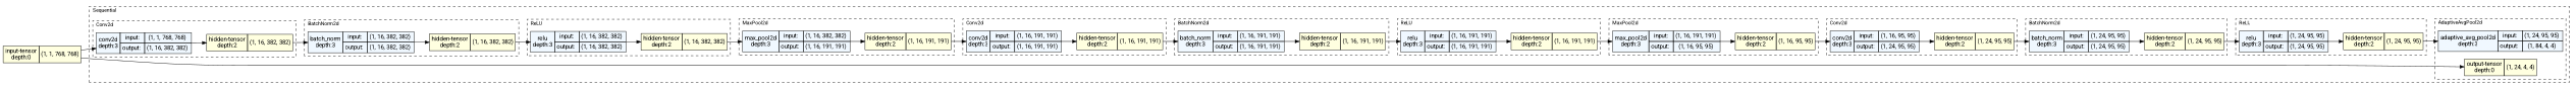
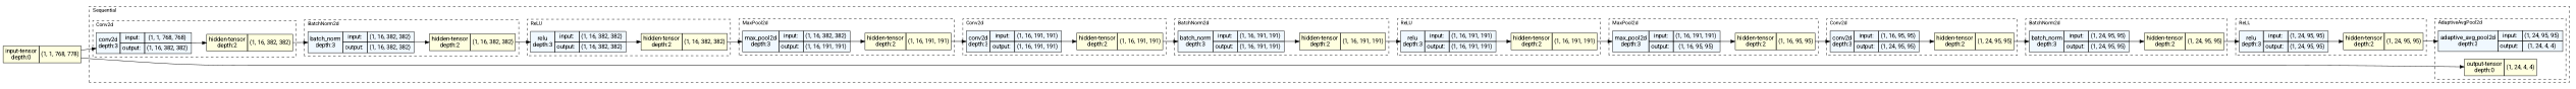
  strict digraph {
    fontname=Roboto
    ordering=in
    rankdir=LR
    node [align=left fillcolor=lightyellow fontname=Roboto fontsize=14 margin=0 ranksep=0.3 shape=plaintext style=filled]
    edge [fontname=Roboto fontsize=14]
    n1 [fillcolor=aliceblue height=0.2 label=<                     <TABLE BORDER="0" CELLBORDER="1"                     CELLSPACING="0" CELLPADDING="4">                     <TR>                         <TD ROWSPAN="2">conv2d<BR/>depth:3</TD>                         <TD COLSPAN="2">input:</TD>                         <TD COLSPAN="2">(1, 1, 768, 768) </TD>                     </TR>                     <TR>                         <TD COLSPAN="2">output: </TD>                         <TD COLSPAN="2">(1, 16, 382, 382) </TD>                     </TR>                     </TABLE>>]
    n2 [height=0.2 label=<                     <TABLE BORDER="0" CELLBORDER="1"                     CELLSPACING="0" CELLPADDING="4">                         <TR><TD>hidden-tensor<BR/>depth:2</TD><TD>(1, 16, 382, 382)</TD></TR>                     </TABLE>>]
    n3 [fillcolor=aliceblue height=0.2 label=<                     <TABLE BORDER="0" CELLBORDER="1"                     CELLSPACING="0" CELLPADDING="4">                     <TR>                         <TD ROWSPAN="2">batch_norm<BR/>depth:3</TD>                         <TD COLSPAN="2">input:</TD>                         <TD COLSPAN="2">(1, 16, 382, 382) </TD>                     </TR>                     <TR>                         <TD COLSPAN="2">output: </TD>                         <TD COLSPAN="2">(1, 16, 382, 382) </TD>                     </TR>                     </TABLE>>]
    n4 [height=0.2 label=<                     <TABLE BORDER="0" CELLBORDER="1"                     CELLSPACING="0" CELLPADDING="4">                         <TR><TD>hidden-tensor<BR/>depth:2</TD><TD>(1, 16, 382, 382)</TD></TR>                     </TABLE>>]
    n5 [fillcolor=aliceblue height=0.2 label=<                     <TABLE BORDER="0" CELLBORDER="1"                     CELLSPACING="0" CELLPADDING="4">                     <TR>                         <TD ROWSPAN="2">relu<BR/>depth:3</TD>                         <TD COLSPAN="2">input:</TD>                         <TD COLSPAN="2">(1, 16, 382, 382) </TD>                     </TR>                     <TR>                         <TD COLSPAN="2">output: </TD>                         <TD COLSPAN="2">(1, 16, 382, 382) </TD>                     </TR>                     </TABLE>>]
    n6 [height=0.2 label=<                     <TABLE BORDER="0" CELLBORDER="1"                     CELLSPACING="0" CELLPADDING="4">                         <TR><TD>hidden-tensor<BR/>depth:2</TD><TD>(1, 16, 382, 382)</TD></TR>                     </TABLE>>]
    n7 [fillcolor=aliceblue height=0.2 label=<                     <TABLE BORDER="0" CELLBORDER="1"                     CELLSPACING="0" CELLPADDING="4">                     <TR>                         <TD ROWSPAN="2">max_pool2d<BR/>depth:3</TD>                         <TD COLSPAN="2">input:</TD>                         <TD COLSPAN="2">(1, 16, 382, 382) </TD>                     </TR>                     <TR>                         <TD COLSPAN="2">output: </TD>                         <TD COLSPAN="2">(1, 16, 191, 191) </TD>                     </TR>                     </TABLE>>]
    n8 [height=0.2 label=<                     <TABLE BORDER="0" CELLBORDER="1"                     CELLSPACING="0" CELLPADDING="4">                         <TR><TD>hidden-tensor<BR/>depth:2</TD><TD>(1, 16, 191, 191)</TD></TR>                     </TABLE>>]
    n9 [fillcolor=aliceblue height=0.2 label=<                     <TABLE BORDER="0" CELLBORDER="1"                     CELLSPACING="0" CELLPADDING="4">                     <TR>                         <TD ROWSPAN="2">conv2d<BR/>depth:3</TD>                         <TD COLSPAN="2">input:</TD>                         <TD COLSPAN="2">(1, 16, 191, 191) </TD>                     </TR>                     <TR>                         <TD COLSPAN="2">output: </TD>                         <TD COLSPAN="2">(1, 16, 191, 191) </TD>                     </TR>                     </TABLE>>]
    n10 [height=0.2 label=<                     <TABLE BORDER="0" CELLBORDER="1"                     CELLSPACING="0" CELLPADDING="4">                         <TR><TD>hidden-tensor<BR/>depth:2</TD><TD>(1, 16, 191, 191)</TD></TR>                     </TABLE>>]
    n11 [fillcolor=aliceblue height=0.2 label=<                     <TABLE BORDER="0" CELLBORDER="1"                     CELLSPACING="0" CELLPADDING="4">                     <TR>                         <TD ROWSPAN="2">batch_norm<BR/>depth:3</TD>                         <TD COLSPAN="2">input:</TD>                         <TD COLSPAN="2">(1, 16, 191, 191) </TD>                     </TR>                     <TR>                         <TD COLSPAN="2">output: </TD>                         <TD COLSPAN="2">(1, 16, 191, 191) </TD>                     </TR>                     </TABLE>>]
    n12 [height=0.2 label=<                     <TABLE BORDER="0" CELLBORDER="1"                     CELLSPACING="0" CELLPADDING="4">                         <TR><TD>hidden-tensor<BR/>depth:2</TD><TD>(1, 16, 191, 191)</TD></TR>                     </TABLE>>]
    n13 [fillcolor=aliceblue height=0.2 label=<                     <TABLE BORDER="0" CELLBORDER="1"                     CELLSPACING="0" CELLPADDING="4">                     <TR>                         <TD ROWSPAN="2">relu<BR/>depth:3</TD>                         <TD COLSPAN="2">input:</TD>                         <TD COLSPAN="2">(1, 16, 191, 191) </TD>                     </TR>                     <TR>                         <TD COLSPAN="2">output: </TD>                         <TD COLSPAN="2">(1, 16, 191, 191) </TD>                     </TR>                     </TABLE>>]
    n14 [height=0.2 label=<                     <TABLE BORDER="0" CELLBORDER="1"                     CELLSPACING="0" CELLPADDING="4">                         <TR><TD>hidden-tensor<BR/>depth:2</TD><TD>(1, 16, 191, 191)</TD></TR>                     </TABLE>>]
    n15 [fillcolor=aliceblue height=0.2 label=<                     <TABLE BORDER="0" CELLBORDER="1"                     CELLSPACING="0" CELLPADDING="4">                     <TR>                         <TD ROWSPAN="2">max_pool2d<BR/>depth:3</TD>                         <TD COLSPAN="2">input:</TD>                         <TD COLSPAN="2">(1, 16, 191, 191) </TD>                     </TR>                     <TR>                         <TD COLSPAN="2">output: </TD>                         <TD COLSPAN="2">(1, 16, 95, 95) </TD>                     </TR>                     </TABLE>>]
    n16 [height=0.2 label=<                     <TABLE BORDER="0" CELLBORDER="1"                     CELLSPACING="0" CELLPADDING="4">                         <TR><TD>hidden-tensor<BR/>depth:2</TD><TD>(1, 16, 95, 95)</TD></TR>                     </TABLE>>]
    n17 [fillcolor=aliceblue height=0.2 label=<                     <TABLE BORDER="0" CELLBORDER="1"                     CELLSPACING="0" CELLPADDING="4">                     <TR>                         <TD ROWSPAN="2">conv2d<BR/>depth:3</TD>                         <TD COLSPAN="2">input:</TD>                         <TD COLSPAN="2">(1, 16, 95, 95) </TD>                     </TR>                     <TR>                         <TD COLSPAN="2">output: </TD>                         <TD COLSPAN="2">(1, 24, 95, 95) </TD>                     </TR>                     </TABLE>>]
    n18 [height=0.2 label=<                     <TABLE BORDER="0" CELLBORDER="1"                     CELLSPACING="0" CELLPADDING="4">                         <TR><TD>hidden-tensor<BR/>depth:2</TD><TD>(1, 24, 95, 95)</TD></TR>                     </TABLE>>]
    n19 [fillcolor=aliceblue height=0.2 label=<                     <TABLE BORDER="0" CELLBORDER="1"                     CELLSPACING="0" CELLPADDING="4">                     <TR>                         <TD ROWSPAN="2">batch_norm<BR/>depth:3</TD>                         <TD COLSPAN="2">input:</TD>                         <TD COLSPAN="2">(1, 24, 95, 95) </TD>                     </TR>                     <TR>                         <TD COLSPAN="2">output: </TD>                         <TD COLSPAN="2">(1, 24, 95, 95) </TD>                     </TR>                     </TABLE>>]
    n20 [height=0.2 label=<                     <TABLE BORDER="0" CELLBORDER="1"                     CELLSPACING="0" CELLPADDING="4">                         <TR><TD>hidden-tensor<BR/>depth:2</TD><TD>(1, 24, 95, 95)</TD></TR>                     </TABLE>>]
    n21 [fillcolor=aliceblue height=0.2 label=<                     <TABLE BORDER="0" CELLBORDER="1"                     CELLSPACING="0" CELLPADDING="4">                     <TR>                         <TD ROWSPAN="2">relu<BR/>depth:3</TD>                         <TD COLSPAN="2">input:</TD>                         <TD COLSPAN="2">(1, 24, 95, 95) </TD>                     </TR>                     <TR>                         <TD COLSPAN="2">output: </TD>                         <TD COLSPAN="2">(1, 24, 95, 95) </TD>                     </TR>                     </TABLE>>]
    n22 [height=0.2 label=<                     <TABLE BORDER="0" CELLBORDER="1"                     CELLSPACING="0" CELLPADDING="4">                         <TR><TD>hidden-tensor<BR/>depth:2</TD><TD>(1, 24, 95, 95)</TD></TR>                     </TABLE>>]
-   n23 [fillcolor=aliceblue height=0.2 label=<                     <TABLE BORDER="0" CELLBORDER="1"                     CELLSPACING="0" CELLPADDING="4">                     <TR>                         <TD ROWSPAN="2">adaptive_avg_pool2d<BR/>depth:3</TD>                         <TD COLSPAN="2">input:</TD>                         <TD COLSPAN="2">(1, 24, 95, 95) </TD>                     </TR>                     <TR>                         <TD COLSPAN="2">output: </TD>                         <TD COLSPAN="2">(1, 84, 4, 4) </TD>                     </TR>                     </TABLE>>]
+   n23 [fillcolor=aliceblue height=0.2 label=<                     <TABLE BORDER="0" CELLBORDER="1"                     CELLSPACING="0" CELLPADDING="4">                     <TR>                         <TD ROWSPAN="2">adaptive_avg_pool2d<BR/>depth:3</TD>                         <TD COLSPAN="2">input:</TD>                         <TD COLSPAN="2">(1, 24, 95, 95) </TD>                     </TR>                     <TR>                         <TD COLSPAN="2">output: </TD>                         <TD COLSPAN="2">(1, 24, 4, 4) </TD>                     </TR>                     </TABLE>>]
    n24 [height=0.2 label=<                     <TABLE BORDER="0" CELLBORDER="1"                     CELLSPACING="0" CELLPADDING="4">                         <TR><TD>output-tensor<BR/>depth:0</TD><TD>(1, 24, 4, 4)</TD></TR>                     </TABLE>>]
-   n25 [height=0.2 label=<                     <TABLE BORDER="0" CELLBORDER="1"                     CELLSPACING="0" CELLPADDING="4">                         <TR><TD>input-tensor<BR/>depth:0</TD><TD>(1, 1, 768, 768)</TD></TR>                     </TABLE>>]
+   n25 [height=0.2 label=<                     <TABLE BORDER="0" CELLBORDER="1"                     CELLSPACING="0" CELLPADDING="4">                         <TR><TD>input-tensor<BR/>depth:0</TD><TD>(1, 1, 768, 778)</TD></TR>                     </TABLE>>]
    subgraph cluster_1 {
      fontsize=12
      label=Sequential
      labeljust=l
      style=dashed
      subgraph cluster_2 {
        fontsize=12
        label=Conv2d
        labeljust=l
        style=dashed
        n1
        n2
      }
      subgraph cluster_3 {
        fontsize=12
        label=BatchNorm2d
        labeljust=l
        style=dashed
        n3
        n4
      }
      subgraph cluster_4 {
        fontsize=12
        label=ReLU
        labeljust=l
        style=dashed
        n5
        n6
      }
      subgraph cluster_5 {
        fontsize=12
        label=MaxPool2d
        labeljust=l
        style=dashed
        n7
        n8
      }
      subgraph cluster_6 {
        fontsize=12
        label=Conv2d
        labeljust=l
        style=dashed
        n9
        n10
      }
      subgraph cluster_7 {
        fontsize=12
        label=BatchNorm2d
        labeljust=l
        style=dashed
        n11
        n12
      }
      subgraph cluster_8 {
        fontsize=12
        label=ReLU
        labeljust=l
        style=dashed
        n13
        n14
      }
      subgraph cluster_9 {
        fontsize=12
        label=MaxPool2d
        labeljust=l
        style=dashed
        n15
        n16
      }
      subgraph cluster_10 {
        fontsize=12
        label=Conv2d
        labeljust=l
        style=dashed
        n17
        n18
      }
      subgraph cluster_11 {
        fontsize=12
        label=BatchNorm2d
        labeljust=l
        style=dashed
        n19
        n20
      }
      subgraph cluster_12 {
        fontsize=12
        label=ReLU
        labeljust=l
        style=dashed
        n21
        n22
      }
      subgraph cluster_13 {
        fontsize=12
        label=AdaptiveAvgPool2d
        labeljust=l
        style=dashed
        n23
        n24
      }
    }
    n1 -> n2
    n2 -> n3
    n3 -> n4
    n4 -> n5
    n5 -> n6
    n6 -> n7
    n7 -> n8
    n8 -> n9
    n9 -> n10
    n10 -> n11
    n11 -> n12
    n12 -> n13
    n13 -> n14
    n14 -> n15
    n15 -> n16
    n16 -> n17
    n17 -> n18
    n18 -> n19
    n19 -> n20
    n20 -> n21
    n21 -> n22
    n22 -> n23
    n25 -> n1
    n25 -> n24
  }
